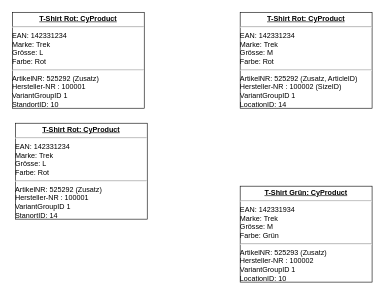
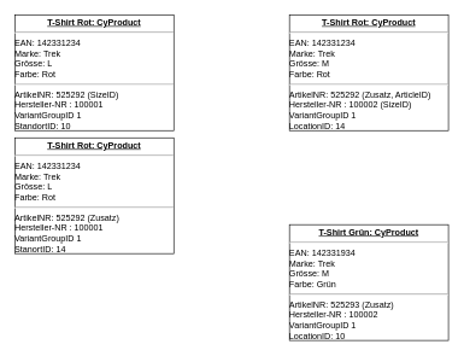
  <mxCell id="0" />
  <mxCell id="1" parent="0" />
- <mxCell id="2" value="&lt;p style=&quot;margin: 0px ; margin-top: 4px ; text-align: center ; text-decoration: underline&quot;&gt;&lt;b&gt;T-Shirt Rot: CyProduct&lt;br&gt;&lt;/b&gt;&lt;/p&gt;&lt;hr&gt;&lt;div&gt;EAN: 142331234&lt;/div&gt;&lt;div&gt;Marke: Trek&lt;/div&gt;&lt;div&gt;Grösse: L&lt;/div&gt;&lt;div&gt;Farbe: Rot&lt;/div&gt;&lt;div&gt;&lt;hr&gt;ArtikelNR: 525292 (Zusatz)&lt;br&gt;&lt;/div&gt;&lt;div&gt;Hersteller-NR : 100001&lt;/div&gt;&lt;div&gt;VariantGroupID 1&lt;/div&gt;&lt;div&gt;StandortID: 10&lt;br&gt;&lt;/div&gt;&lt;div&gt;&lt;br&gt;&lt;/div&gt;&lt;div&gt;&lt;br&gt;&lt;/div&gt;&lt;div&gt;&lt;br&gt;&lt;/div&gt;" style="verticalAlign=top;align=left;overflow=fill;fontSize=12;fontFamily=Helvetica;html=1;rounded=0;shadow=0;comic=0;labelBackgroundColor=none;strokeWidth=1" parent="1" vertex="1"><mxGeometry x="20" y="20" width="220" height="160" as="geometry" /></mxCell>
+ <mxCell id="2" value="&lt;p style=&quot;margin: 0px ; margin-top: 4px ; text-align: center ; text-decoration: underline&quot;&gt;&lt;b&gt;T-Shirt Rot: CyProduct&lt;br&gt;&lt;/b&gt;&lt;/p&gt;&lt;hr&gt;&lt;div&gt;EAN: 142331234&lt;/div&gt;&lt;div&gt;Marke: Trek&lt;/div&gt;&lt;div&gt;Grösse: L&lt;/div&gt;&lt;div&gt;Farbe: Rot&lt;/div&gt;&lt;div&gt;&lt;hr&gt;ArtikelNR: 525292 (SizeID)&lt;br&gt;&lt;/div&gt;&lt;div&gt;Hersteller-NR : 100001&lt;/div&gt;&lt;div&gt;VariantGroupID 1&lt;/div&gt;&lt;div&gt;StandortID: 10&lt;br&gt;&lt;/div&gt;&lt;div&gt;&lt;br&gt;&lt;/div&gt;&lt;div&gt;&lt;br&gt;&lt;/div&gt;&lt;div&gt;&lt;br&gt;&lt;/div&gt;" style="verticalAlign=top;align=left;overflow=fill;fontSize=12;fontFamily=Helvetica;html=1;rounded=0;shadow=0;comic=0;labelBackgroundColor=none;strokeWidth=1" parent="1" vertex="1"><mxGeometry x="20" y="20" width="220" height="160" as="geometry" /></mxCell>
  <mxCell id="3" value="&lt;p style=&quot;margin: 0px ; margin-top: 4px ; text-align: center ; text-decoration: underline&quot;&gt;&lt;b&gt;T-Shirt Rot: CyProduct&lt;br&gt;&lt;/b&gt;&lt;/p&gt;&lt;hr&gt;&lt;div&gt;EAN: 142331234&lt;/div&gt;&lt;div&gt;Marke: Trek&lt;/div&gt;&lt;div&gt;Grösse: M&lt;br&gt;&lt;/div&gt;&lt;div&gt;Farbe: Rot&lt;/div&gt;&lt;div&gt;&lt;hr&gt;ArtikelNR: 525292 (Zusatz, ArticleID)&lt;br&gt;&lt;/div&gt;&lt;div&gt;Hersteller-NR : 100002 (SizeID)&lt;br&gt;&lt;/div&gt;&lt;div&gt;VariantGroupID 1&lt;/div&gt;&lt;div&gt;LocationID: 14&lt;br&gt;&lt;/div&gt;&lt;div&gt;&lt;br&gt;&lt;/div&gt;&lt;div&gt;&lt;br&gt;&lt;/div&gt;&lt;div&gt;&lt;br&gt;&lt;/div&gt;" style="verticalAlign=top;align=left;overflow=fill;fontSize=12;fontFamily=Helvetica;html=1;rounded=0;shadow=0;comic=0;labelBackgroundColor=none;strokeWidth=1" vertex="1" parent="1"><mxGeometry x="400" y="20" width="220" height="160" as="geometry" /></mxCell>
  <mxCell id="4" value="&lt;p style=&quot;margin: 0px ; margin-top: 4px ; text-align: center ; text-decoration: underline&quot;&gt;&lt;b&gt;T-Shirt Grün: CyProduct&lt;br&gt;&lt;/b&gt;&lt;/p&gt;&lt;hr&gt;&lt;div&gt;EAN: 142331934&lt;/div&gt;&lt;div&gt;Marke: Trek&lt;/div&gt;&lt;div&gt;Grösse: M&lt;br&gt;&lt;/div&gt;&lt;div&gt;Farbe: Grün&lt;/div&gt;&lt;div&gt;&lt;hr&gt;ArtikelNR: 525293 (Zusatz)&lt;br&gt;&lt;/div&gt;&lt;div&gt;Hersteller-NR : 100002&lt;/div&gt;&lt;div&gt;VariantGroupID 1&lt;/div&gt;&lt;div&gt;LocationID: 10&lt;br&gt;&lt;/div&gt;&lt;div&gt;&lt;br&gt;&lt;/div&gt;&lt;div&gt;&lt;br&gt;&lt;/div&gt;&lt;div&gt;&lt;br&gt;&lt;/div&gt;" style="verticalAlign=top;align=left;overflow=fill;fontSize=12;fontFamily=Helvetica;html=1;rounded=0;shadow=0;comic=0;labelBackgroundColor=none;strokeWidth=1" vertex="1" parent="1"><mxGeometry x="400" y="310" width="220" height="160" as="geometry" /></mxCell>
- <mxCell id="5" value="&lt;p style=&quot;margin: 0px ; margin-top: 4px ; text-align: center ; text-decoration: underline&quot;&gt;&lt;b&gt;T-Shirt Rot: CyProduct&lt;br&gt;&lt;/b&gt;&lt;/p&gt;&lt;hr&gt;&lt;div&gt;EAN: 142331234&lt;/div&gt;&lt;div&gt;Marke: Trek&lt;/div&gt;&lt;div&gt;Grösse: L&lt;/div&gt;&lt;div&gt;Farbe: Rot&lt;/div&gt;&lt;div&gt;&lt;hr&gt;ArtikelNR: 525292 (Zusatz)&lt;br&gt;&lt;/div&gt;&lt;div&gt;Hersteller-NR : 100001&lt;/div&gt;&lt;div&gt;VariantGroupID 1&lt;/div&gt;&lt;div&gt;StanortID: 14&lt;br&gt;&lt;/div&gt;&lt;div&gt;&lt;br&gt;&lt;/div&gt;&lt;div&gt;&lt;br&gt;&lt;/div&gt;&lt;div&gt;&lt;br&gt;&lt;/div&gt;" style="verticalAlign=top;align=left;overflow=fill;fontSize=12;fontFamily=Helvetica;html=1;rounded=0;shadow=0;comic=0;labelBackgroundColor=none;strokeWidth=1" vertex="1" parent="1"><mxGeometry x="25" y="205" width="220" height="160" as="geometry" /></mxCell>
+ <mxCell id="5" value="&lt;p style=&quot;margin: 0px ; margin-top: 4px ; text-align: center ; text-decoration: underline&quot;&gt;&lt;b&gt;T-Shirt Rot: CyProduct&lt;br&gt;&lt;/b&gt;&lt;/p&gt;&lt;hr&gt;&lt;div&gt;EAN: 142331234&lt;/div&gt;&lt;div&gt;Marke: Trek&lt;/div&gt;&lt;div&gt;Grösse: L&lt;/div&gt;&lt;div&gt;Farbe: Rot&lt;/div&gt;&lt;div&gt;&lt;hr&gt;ArtikelNR: 525292 (Zusatz)&lt;br&gt;&lt;/div&gt;&lt;div&gt;Hersteller-NR : 100001&lt;/div&gt;&lt;div&gt;VariantGroupID 1&lt;/div&gt;&lt;div&gt;StanortID: 14&lt;br&gt;&lt;/div&gt;&lt;div&gt;&lt;br&gt;&lt;/div&gt;&lt;div&gt;&lt;br&gt;&lt;/div&gt;&lt;div&gt;&lt;br&gt;&lt;/div&gt;" style="verticalAlign=top;align=left;overflow=fill;fontSize=12;fontFamily=Helvetica;html=1;rounded=0;shadow=0;comic=0;labelBackgroundColor=none;strokeWidth=1" vertex="1" parent="1"><mxGeometry x="20" y="190" width="220" height="160" as="geometry" /></mxCell>
